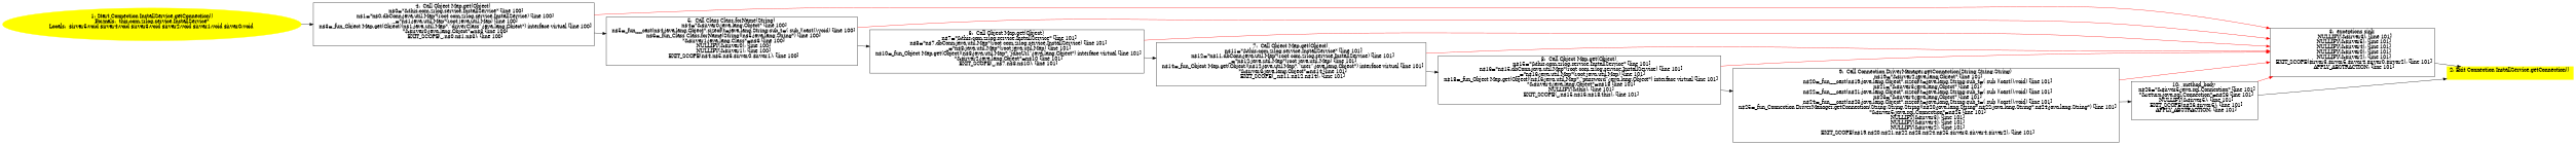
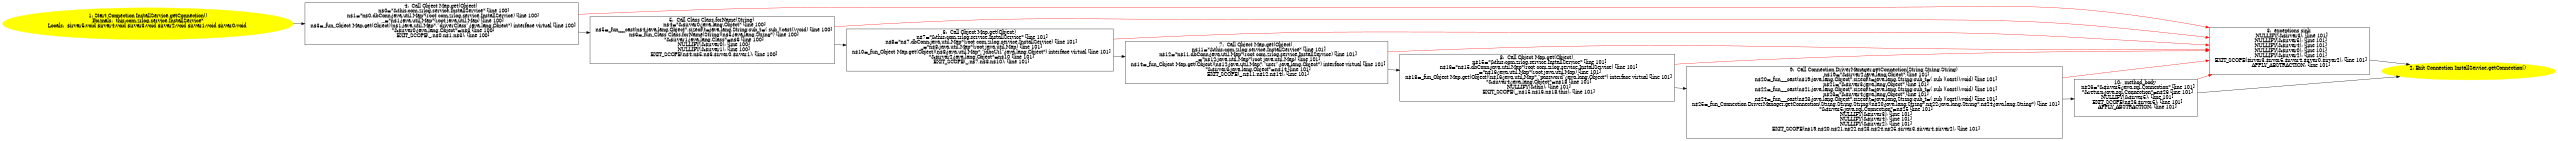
  digraph {
    rankdir=LR
    node [shape=box]
    n1 [color=yellow label="1: Start Connection InstallService.getConnection()\nFormals:  this:com.zrlog.service.InstallService*\nLocals:  $irvar5:void $irvar4:void $irvar3:void $irvar2:void $irvar1:void $irvar0:void \n  " style=filled shape=""]
    n2 [label="4:  Call Object Map.get(Object) \n   n$0=*&this:com.zrlog.service.InstallService* [line 100]\n  n$1=*n$0.dbConn:java.util.Map*(root com.zrlog.service.InstallService) [line 100]\n  _=*n$1:java.util.Map*(root java.util.Map) [line 100]\n  n$3=_fun_Object Map.get(Object)(n$1:java.util.Map*,\"driverClass\":java.lang.Object*) interface virtual [line 100]\n  *&$irvar0:java.lang.Object*=n$3 [line 100]\n  EXIT_SCOPE(_,n$0,n$1,n$3); [line 100]\n "]
    n3 [label="3:  exceptions sink \n   NULLIFY(&$irvar3); [line 101]\n  NULLIFY(&$irvar5); [line 101]\n  NULLIFY(&$irvar4); [line 101]\n  NULLIFY(&$irvar0); [line 101]\n  NULLIFY(&$irvar2); [line 101]\n  EXIT_SCOPE($irvar3,$irvar5,$irvar4,$irvar0,$irvar2); [line 101]\n  APPLY_ABSTRACTION; [line 101]\n "]
    n4 [label="5:  Call Class Class.forName(String) \n   n$4=*&$irvar0:java.lang.Object* [line 100]\n  n$5=_fun___cast(n$4:java.lang.Object*,sizeof(t=java.lang.String;sub_t=( sub )(cast)):void) [line 100]\n  n$6=_fun_Class Class.forName(String)(n$5:java.lang.String*) [line 100]\n  *&$irvar1:java.lang.Class*=n$6 [line 100]\n  NULLIFY(&$irvar0); [line 100]\n  NULLIFY(&$irvar1); [line 100]\n  EXIT_SCOPE(n$4,n$5,n$6,$irvar0,$irvar1); [line 100]\n "]
-   n5 [color=yellow label="2: Exit Connection InstallService.getConnection() \n  " style=filled]
+   n5 [color=yellow label="2: Exit Connection InstallService.getConnection() \n  " style=filled shape=""]
    n6 [label="6:  Call Object Map.get(Object) \n   n$7=*&this:com.zrlog.service.InstallService* [line 101]\n  n$8=*n$7.dbConn:java.util.Map*(root com.zrlog.service.InstallService) [line 101]\n  _=*n$8:java.util.Map*(root java.util.Map) [line 101]\n  n$10=_fun_Object Map.get(Object)(n$8:java.util.Map*,\"jdbcUrl\":java.lang.Object*) interface virtual [line 101]\n  *&$irvar2:java.lang.Object*=n$10 [line 101]\n  EXIT_SCOPE(_,n$7,n$8,n$10); [line 101]\n "]
    n7 [label="7:  Call Object Map.get(Object) \n   n$11=*&this:com.zrlog.service.InstallService* [line 101]\n  n$12=*n$11.dbConn:java.util.Map*(root com.zrlog.service.InstallService) [line 101]\n  _=*n$12:java.util.Map*(root java.util.Map) [line 101]\n  n$14=_fun_Object Map.get(Object)(n$12:java.util.Map*,\"user\":java.lang.Object*) interface virtual [line 101]\n  *&$irvar3:java.lang.Object*=n$14 [line 101]\n  EXIT_SCOPE(_,n$11,n$12,n$14); [line 101]\n "]
    n8 [label="8:  Call Object Map.get(Object) \n   n$15=*&this:com.zrlog.service.InstallService* [line 101]\n  n$16=*n$15.dbConn:java.util.Map*(root com.zrlog.service.InstallService) [line 101]\n  _=*n$16:java.util.Map*(root java.util.Map) [line 101]\n  n$18=_fun_Object Map.get(Object)(n$16:java.util.Map*,\"password\":java.lang.Object*) interface virtual [line 101]\n  *&$irvar4:java.lang.Object*=n$18 [line 101]\n  NULLIFY(&this); [line 101]\n  EXIT_SCOPE(_,n$15,n$16,n$18,this); [line 101]\n "]
    n9 [label="9:  Call Connection DriverManager.getConnection(String,String,String) \n   n$19=*&$irvar2:java.lang.Object* [line 101]\n  n$20=_fun___cast(n$19:java.lang.Object*,sizeof(t=java.lang.String;sub_t=( sub )(cast)):void) [line 101]\n  n$21=*&$irvar3:java.lang.Object* [line 101]\n  n$22=_fun___cast(n$21:java.lang.Object*,sizeof(t=java.lang.String;sub_t=( sub )(cast)):void) [line 101]\n  n$23=*&$irvar4:java.lang.Object* [line 101]\n  n$24=_fun___cast(n$23:java.lang.Object*,sizeof(t=java.lang.String;sub_t=( sub )(cast)):void) [line 101]\n  n$25=_fun_Connection DriverManager.getConnection(String,String,String)(n$20:java.lang.String*,n$22:java.lang.String*,n$24:java.lang.String*) [line 101]\n  *&$irvar5:java.sql.Connection*=n$25 [line 101]\n  NULLIFY(&$irvar3); [line 101]\n  NULLIFY(&$irvar4); [line 101]\n  NULLIFY(&$irvar2); [line 101]\n  EXIT_SCOPE(n$19,n$20,n$21,n$22,n$23,n$24,n$25,$irvar3,$irvar4,$irvar2); [line 101]\n "]
    n10 [label="10:  method_body \n   n$26=*&$irvar5:java.sql.Connection* [line 101]\n  *&return:java.sql.Connection*=n$26 [line 101]\n  NULLIFY(&$irvar5); [line 101]\n  EXIT_SCOPE(n$26,$irvar5); [line 101]\n  APPLY_ABSTRACTION; [line 101]\n "]
    n1 -> n2
    n2 -> n3 [color=red]
    n2 -> n4
    n3 -> n5
    n4 -> n3 [color=red]
    n4 -> n6
    n6 -> n3 [color=red]
    n6 -> n7
    n7 -> n3 [color=red]
    n7 -> n8
    n8 -> n3 [color=red]
    n8 -> n9
    n9 -> n3 [color=red]
    n9 -> n10
    n10 -> n3 [color=red]
    n10 -> n5
  }
